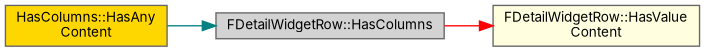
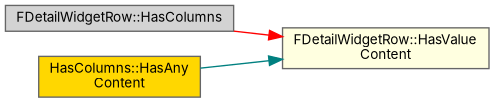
  digraph {
    fontname=Inter
    rankdir=RL
    node [color=grey40 fontname=Inter fontsize=10 shape=box style=filled]
    edge [dir=back fontname=Inter fontsize=10 labelfontname=Helvetica labelfontsize=10 style=solid]
    n1 [color=gray40 fillcolor=lightyellow fontcolor=black height=0.2 label="FDetailWidgetRow::HasValue\lContent" width=0.4]
    n2 [fillcolor=lightgrey height=0.2 label="FDetailWidgetRow::HasColumns" width=0.4]
    n3 [fillcolor=gold height=0.2 label="HasColumns::HasAny\lContent" width=0.4]
    n1 -> n2 [color=red]
-   n2 -> n3 [color=teal]
+   n1 -> n3 [color=teal]
  }
